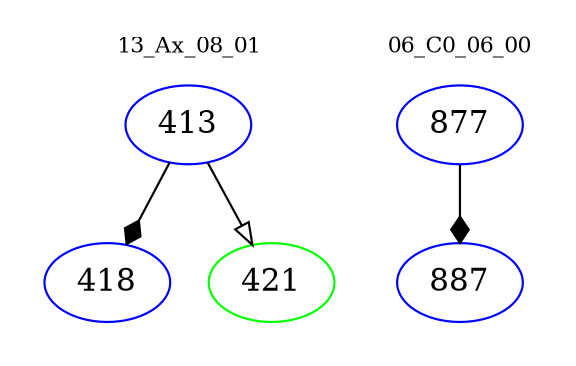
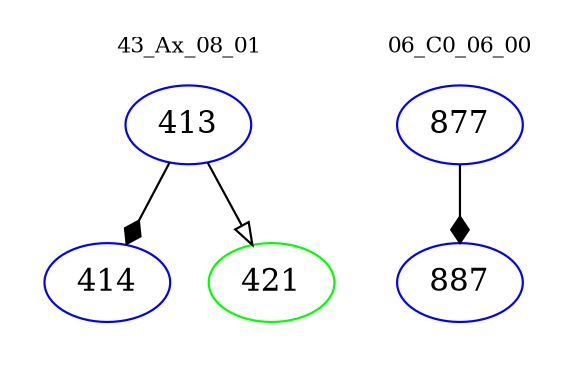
  digraph {
    node [color=blue]
    edge [arrowhead=diamond color=black]
    n1 [label=413]
-   n2 [label=418]
+   n2 [label=414]
    n3 [color=green label=421]
    n4 [label=877]
    n5 [label=887]
    subgraph cluster_1 {
      color=white
      fontsize=10
-     label="13_Ax_08_01"
+     label="43_Ax_08_01"
      n1
      n2
      n3
    }
    subgraph cluster_2 {
      color=white
      fontsize=10
      label="06_C0_06_00"
      n4
      n5
    }
    n1 -> n2
    n1 -> n3 [arrowhead=onormal]
    n4 -> n5
  }
